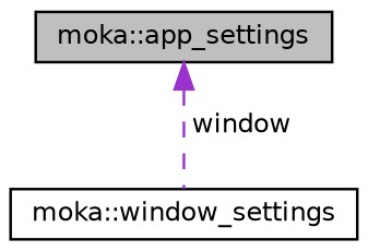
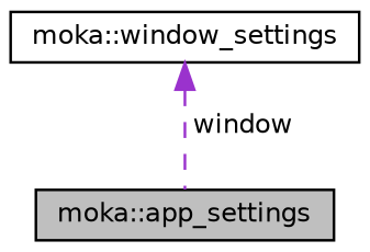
  digraph {
    node [color=black fontname=Helvetica fontsize=10 shape=record style=filled]
    n1 [fillcolor=grey75 fontcolor=black height=0.2 label="moka::app_settings" width=0.4]
    n2 [fillcolor=white height=0.2 label="moka::window_settings" width=0.4]
-   n1 -> n2 [color=darkorchid3 dir=back fontname=Helvetica fontsize=10 label=" window" labelfontname=Helvetica labelfontsize=10 style=dashed]
+   n2 -> n1 [color=darkorchid3 dir=back fontname=Helvetica fontsize=10 label=" window" labelfontname=Helvetica labelfontsize=10 style=dashed]
  }
